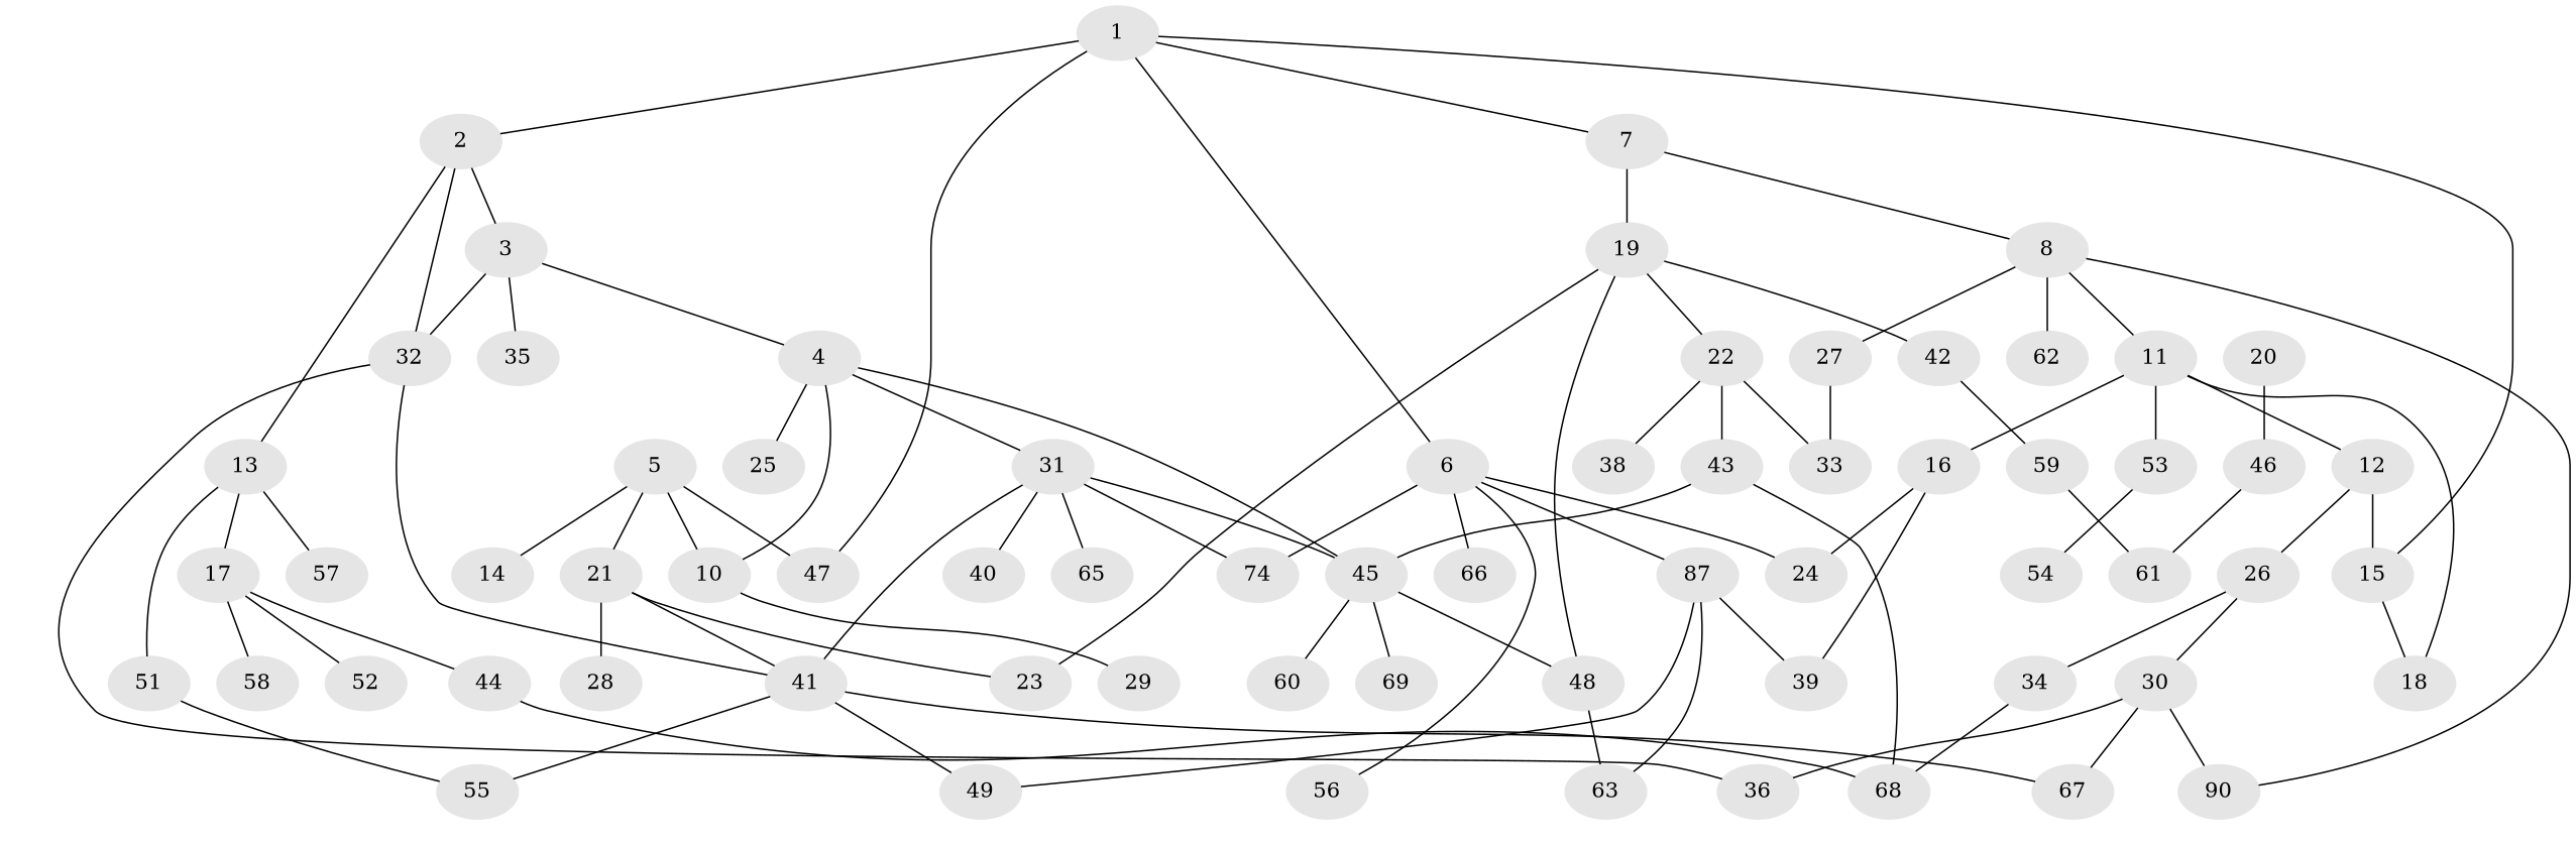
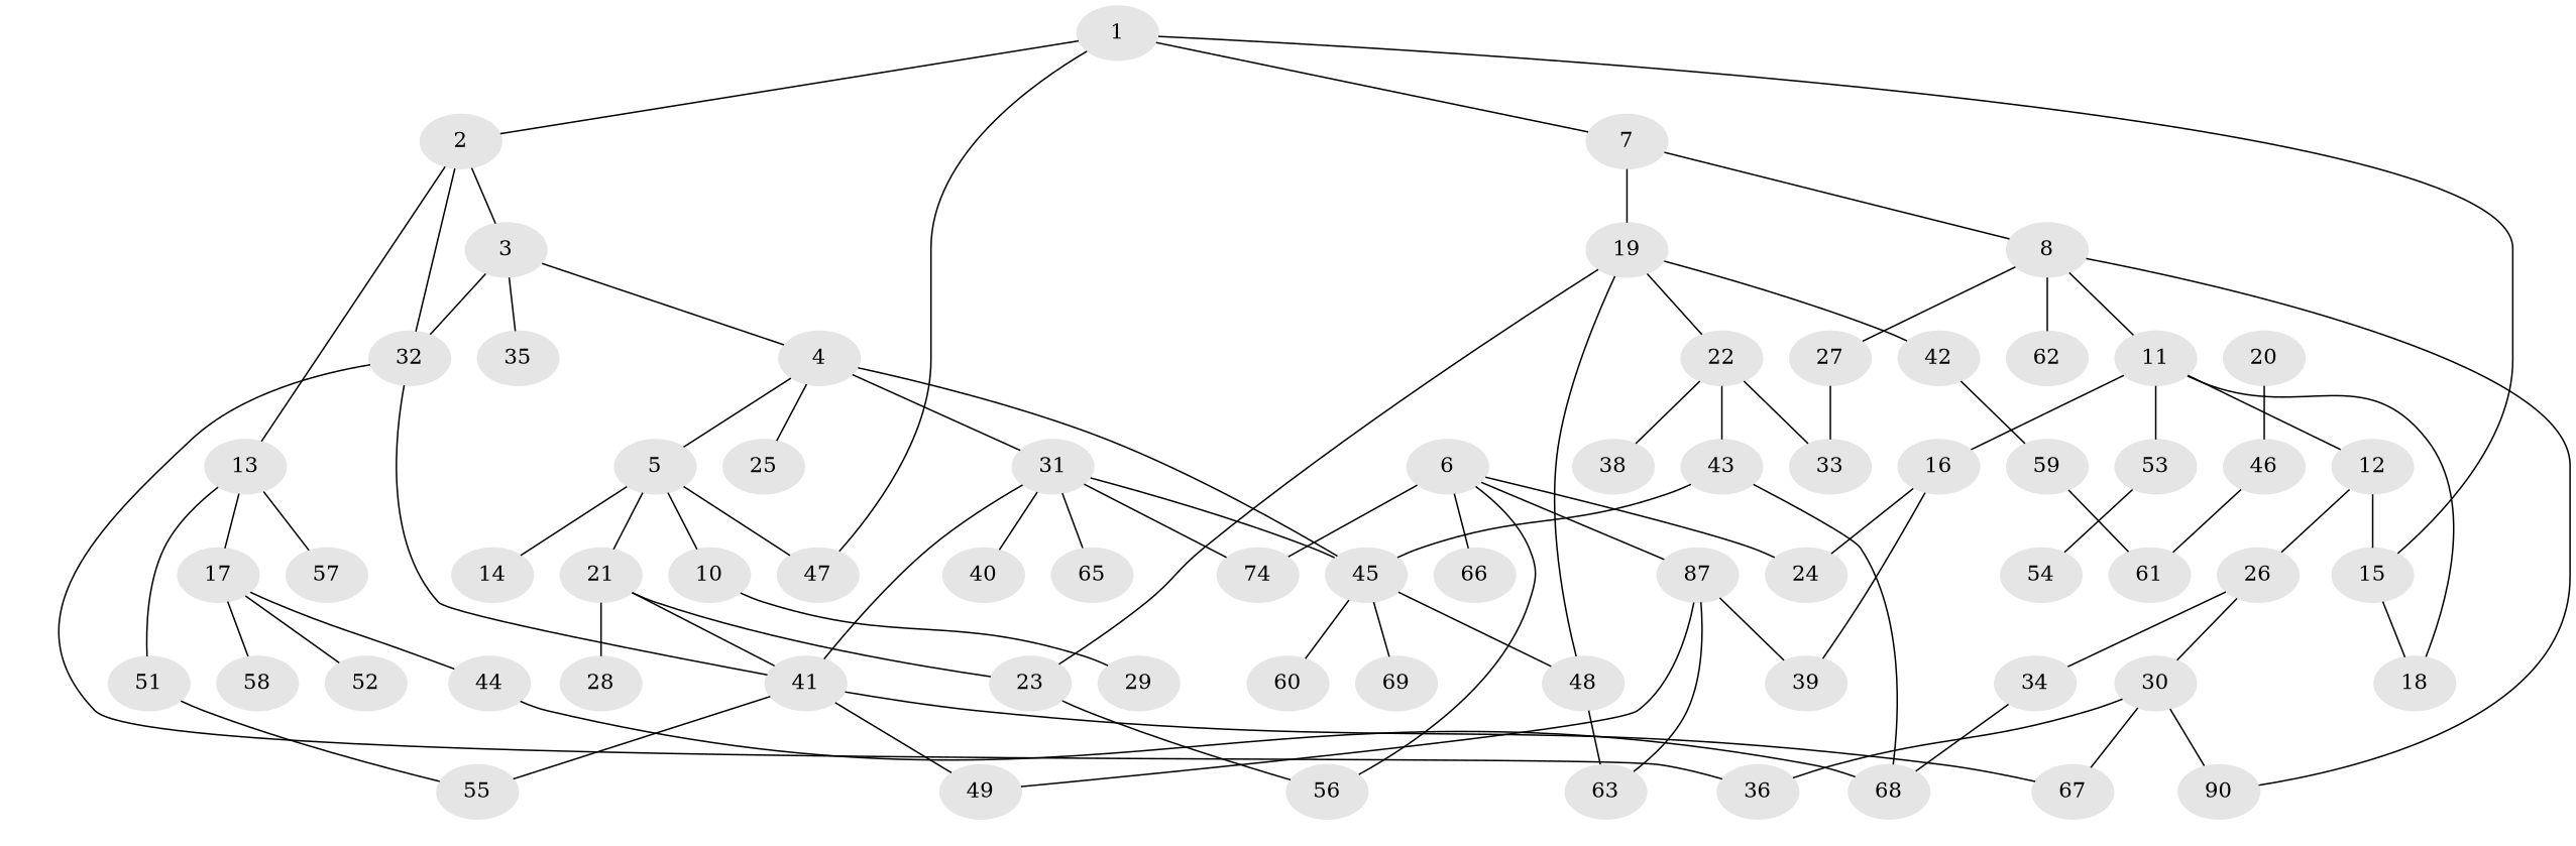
  graph {
    node [color=gray90 style=filled]
    1
    2
    6
    7
    15
    47
    3
    13
    32
    24
    n11 [label=87]
    56
    n13 [label=74]
    66
    8
    19
    18
    4
    35
    17
    51
    57
    41
    36
    5
    25
    45
    31
    10
    14
    21
    48
    60
    69
    29
    23
    28
    39
    49
    63
    11
    27
    n43 [label=90]
    62
    22
    42
    12
    16
    53
    33
    20
    46
    26
    54
    30
    34
    44
    52
    58
    55
    68
    38
    43
    59
    40
    65
    61
    67
    1 -- 2
-   1 -- 6
    1 -- 7
    1 -- 15
    1 -- 47
    2 -- 3
    2 -- 13
    2 -- 32
    6 -- 24
    6 -- n11
    6 -- 56
    6 -- n13
    6 -- 66
    7 -- 8
    7 -- 19
    15 -- 18
    3 -- 32
    3 -- 4
    3 -- 35
    13 -- 17
    13 -- 51
    13 -- 57
    32 -- 41
    32 -- 36
    n11 -- 39
    n11 -- 49
    n11 -- 63
    8 -- 11
    8 -- 27
    8 -- n43
    8 -- 62
    19 -- 48
    19 -- 23
    19 -- 22
    19 -- 42
-   4 -- 10
+   4 -- 5
    4 -- 25
    4 -- 45
    4 -- 31
    17 -- 44
    17 -- 52
    17 -- 58
    51 -- 55
    41 -- 49
    41 -- 55
    41 -- 67
    5 -- 47
    5 -- 10
    5 -- 14
    5 -- 21
    45 -- 48
    45 -- 60
    45 -- 69
    31 -- n13
    31 -- 41
    31 -- 45
    31 -- 40
    31 -- 65
    10 -- 29
    21 -- 41
    21 -- 23
    21 -- 28
    48 -- 63
+   23 -- 56
    11 -- 18
    11 -- 12
    11 -- 16
    11 -- 53
    27 -- 33
    22 -- 33
    22 -- 38
    22 -- 43
    42 -- 59
    12 -- 15
    12 -- 26
    16 -- 24
    16 -- 39
    53 -- 54
    20 -- 46
    46 -- 61
    26 -- 30
    26 -- 34
    30 -- 36
    30 -- n43
    30 -- 67
    34 -- 68
    44 -- 68
    43 -- 45
    43 -- 68
    59 -- 61
  }
